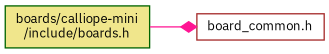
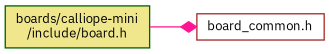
  digraph {
    rankdir=LR
    fontname="IBM Plex Sans"
    node [fontname="IBM Plex Sans" fontsize=10 shape=record style=filled]
-   n1 [color=darkgreen fillcolor=khaki fontcolor=black height=0.2 label="boards/calliope-mini\l/include/boards.h" width=0.4]
+   n1 [color=darkgreen fillcolor=khaki fontcolor=black height=0.2 label="boards/calliope-mini\l/include/board.h" width=0.4]
    n2 [color=brown fillcolor=white height=0.2 label="board_common.h" width=0.4]
    n1 -> n2 [color=deeppink fontname="IBM Plex Sans" fontsize=10 labelfontname=Helvetica labelfontsize=10 style=solid arrowhead=diamond]
  }
